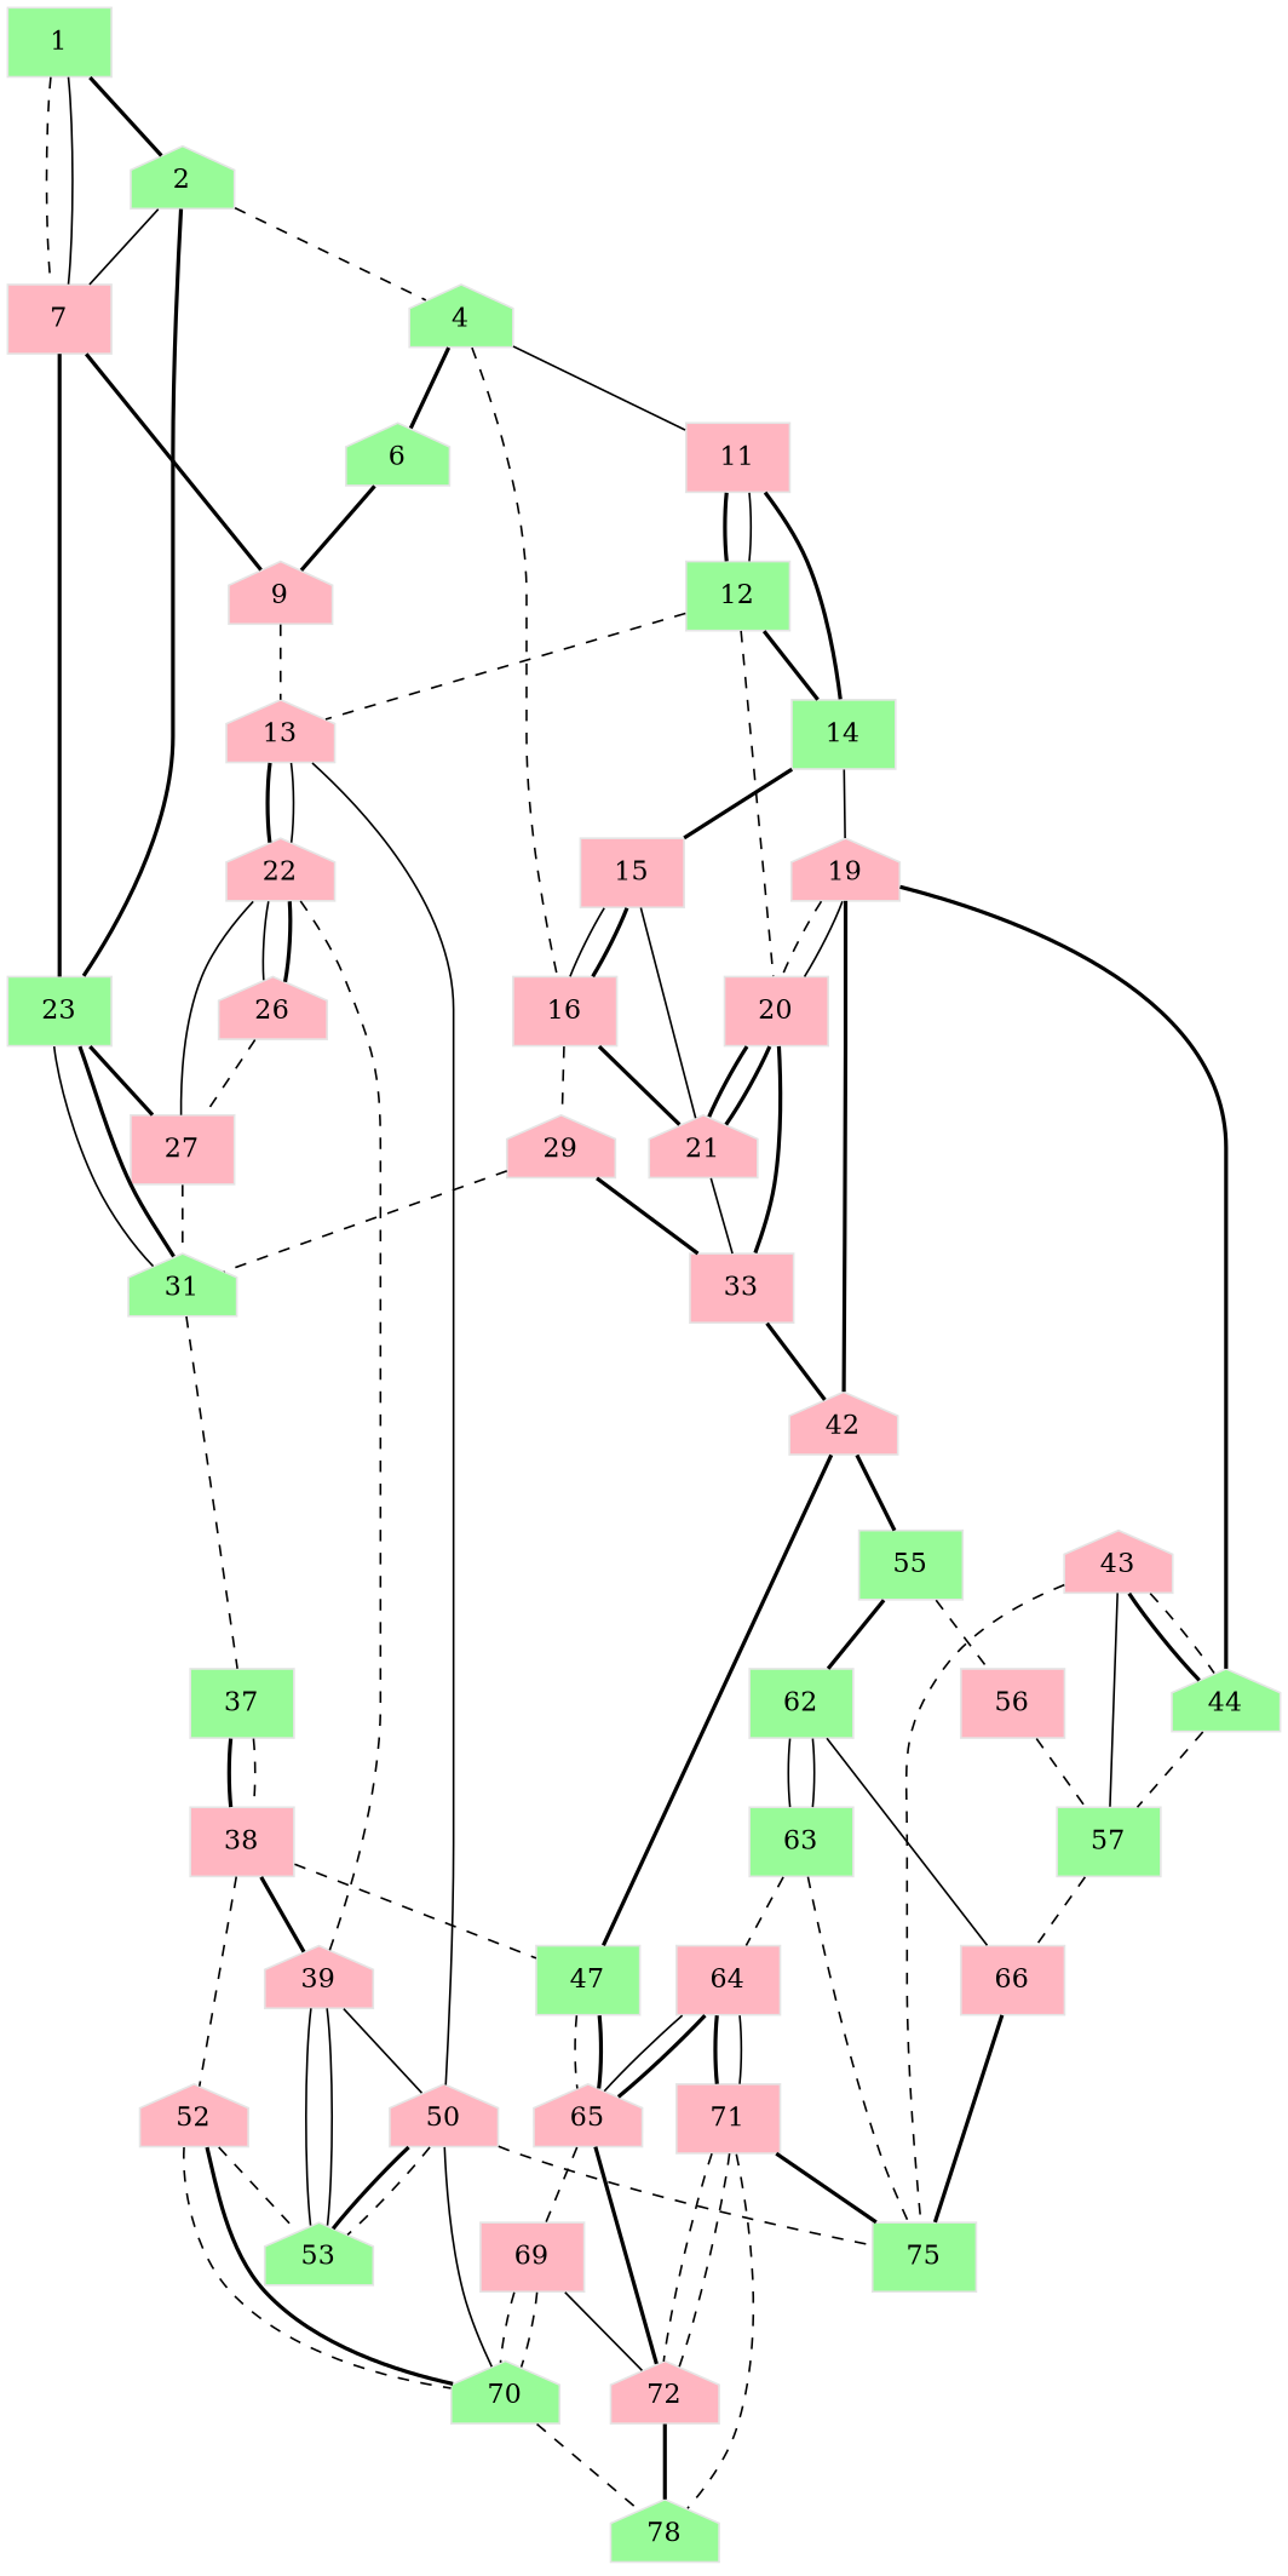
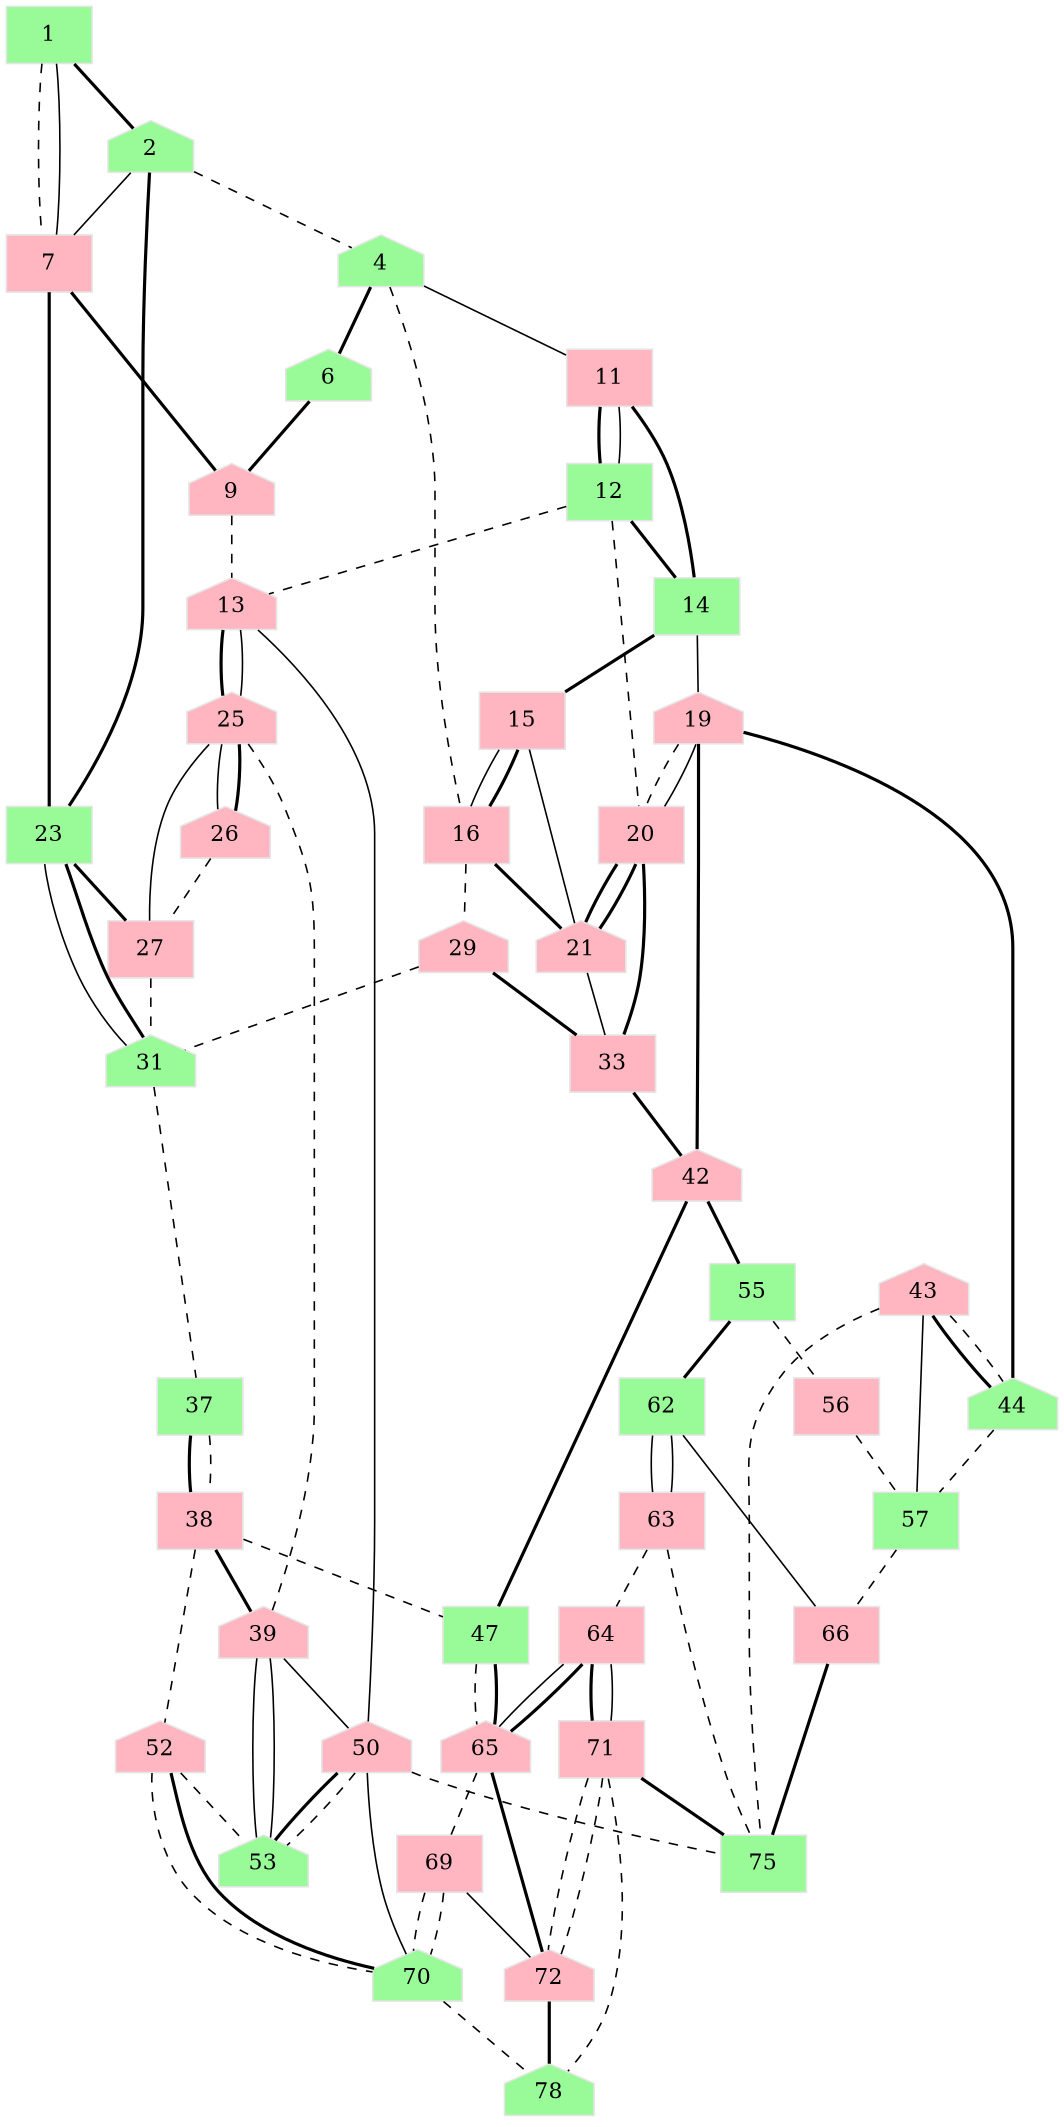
  graph {
    node [color=gray90 fillcolor=lightpink shape=box style=filled]
    edge [style=bold]
    1 [fillcolor=palegreen]
    2 [fillcolor=palegreen shape=house super="+3"]
    7 [super="+8"]
    4 [fillcolor=palegreen shape=house super="+5"]
    23 [fillcolor=palegreen super="+24"]
    9 [shape=house super="+10"]
    6 [fillcolor=palegreen shape=house]
    11
    16 [super="+17"]
    27 [super="+28"]
    31 [fillcolor=palegreen shape=house super="+36"]
    12 [fillcolor=palegreen super="+22"]
    14 [fillcolor=palegreen super="+18"]
    21 [shape=house super="+32"]
    29 [shape=house super="+30"]
    13 [shape=house]
-   25 [shape=house super="+35" label=22]
+   25 [shape=house super="+35"]
    50 [shape=house super="+51"]
    20
    15
    19 [shape=house super="+41"]
    43 [shape=house super="+59"]
    44 [fillcolor=palegreen shape=house super="+54"]
    57 [fillcolor=palegreen super="+60"]
    75 [fillcolor=palegreen super="+76"]
    26 [shape=house]
    39 [shape=house super="+40"]
    53 [fillcolor=palegreen shape=house]
    70 [fillcolor=palegreen shape=house super="+73"]
    42 [shape=house super="+46"]
    33 [super="+34"]
    47 [fillcolor=palegreen super="+48"]
    55 [fillcolor=palegreen super="+61"]
    37 [fillcolor=palegreen]
    38 [super="+49"]
    52 [shape=house]
    65 [shape=house super="+68"]
    56 [super="+58"]
    62 [fillcolor=palegreen super="+67"]
    66 [super="+74"]
    69
    72 [shape=house super="+77"]
    78 [fillcolor=palegreen shape=house]
-   63 [fillcolor=palegreen]
+   63
    64
    71 [super="+79"]
    1 -- 2
    1 -- 7 [style=dashed]
    1 -- 7 [style=solid]
    2 -- 7 [style=solid]
    2 -- 4 [style=dashed]
    2 -- 23
    7 -- 23
    7 -- 9
    4 -- 6
    4 -- 11 [style=solid]
    4 -- 16 [style=dashed]
    23 -- 27
    23 -- 31 [style=solid]
    23 -- 31
    9 -- 13 [style=dashed]
    6 -- 9
    11 -- 12
    11 -- 12 [style=solid]
    11 -- 14
    16 -- 21
    16 -- 29 [style=dashed]
    27 -- 31 [style=dashed]
    31 -- 37 [style=dashed]
    12 -- 14
    12 -- 13 [style=dashed]
    12 -- 20 [style=dashed weight=2]
    14 -- 15
    14 -- 19 [style=solid]
    21 -- 33 [style=solid]
    29 -- 31 [style=dashed]
    29 -- 33
    13 -- 25
    13 -- 25 [style=solid]
    13 -- 50 [style=solid]
    25 -- 27 [style=solid]
    25 -- 26 [style=solid]
    25 -- 26
    25 -- 39 [style=dashed]
    50 -- 75 [style=dashed]
    50 -- 53
    50 -- 53 [style=dashed]
    50 -- 70 [style=solid]
    20 -- 21
    20 -- 21
    20 -- 33
    15 -- 16 [style=solid]
    15 -- 16
    15 -- 21 [style=solid]
    19 -- 20 [style=dashed]
    19 -- 20 [style=solid]
    19 -- 44
    19 -- 42
    43 -- 44
    43 -- 44 [style=dashed]
    43 -- 57 [style=solid]
    43 -- 75 [style=dashed]
    44 -- 57 [style=dashed]
    57 -- 66 [style=dashed]
    26 -- 27 [style=dashed]
    39 -- 50 [style=solid]
    39 -- 53 [style=solid]
    39 -- 53 [style=solid]
    70 -- 78 [style=dashed]
    42 -- 47
    42 -- 55
    33 -- 42
    47 -- 65 [style=dashed]
    47 -- 65
    55 -- 56 [style=dashed weight=2]
    55 -- 62
    37 -- 38
    37 -- 38 [style=dashed]
    38 -- 39
    38 -- 47 [style=dashed]
    38 -- 52 [style=dashed]
    52 -- 53 [style=dashed]
    52 -- 70 [style=dashed]
    52 -- 70
    65 -- 69 [style=dashed]
    65 -- 72
    56 -- 57 [style=dashed]
    62 -- 66 [style=solid weight=2]
    62 -- 63 [style=solid]
    62 -- 63 [style=solid]
    66 -- 75
    69 -- 70 [style=dashed]
    69 -- 70 [style=dashed]
    69 -- 72 [style=solid]
    72 -- 78
    63 -- 75 [style=dashed]
    63 -- 64 [style=dashed]
    64 -- 65 [style=solid]
    64 -- 65
    64 -- 71
    64 -- 71 [style=solid]
    71 -- 75
    71 -- 72 [style=dashed]
    71 -- 72 [style=dashed]
    71 -- 78 [style=dashed]
  }
